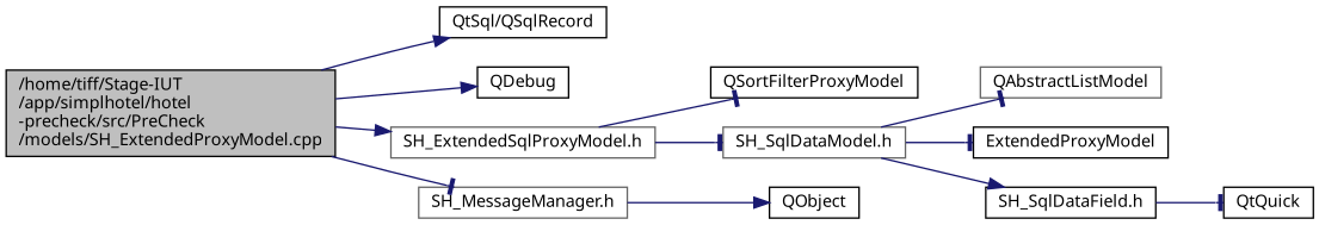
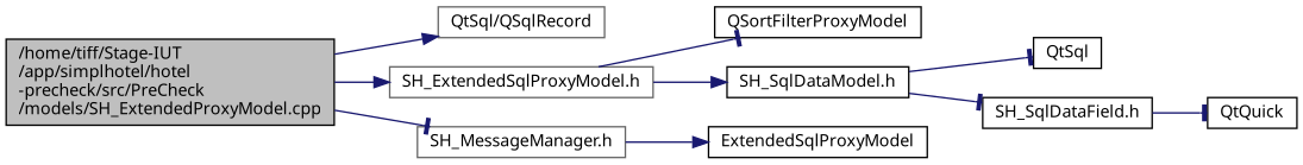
  digraph {
    rankdir=LR
    node [color=black fontname=Verdana fontsize=11 shape=record]
    edge [arrowhead=tee color=midnightblue fontname=Verdana fontsize=11 labelfontname=Verdana labelfontsize=11 style=solid]
    n1 [fillcolor=grey75 fontcolor=black height=0.2 label="/home/tiff/Stage-IUT\l/app/simplhotel/hotel\l-precheck/src/PreCheck\l/models/SH_ExtendedProxyModel.cpp" style=filled width=0.4]
-   n2 [height=0.2 label="QtSql/QSqlRecord" width=0.4]
-   n3 [height=0.2 label=QDebug width=0.4]
+   n2 [color=gray40 height=0.2 label="QtSql/QSqlRecord" width=0.4]
    n4 [color=gray40 height=0.2 label="SH_ExtendedSqlProxyModel.h" width=0.4]
    n5 [color=gray40 height=0.2 label="SH_MessageManager.h" width=0.4]
    n6 [height=0.2 label=QSortFilterProxyModel width=0.4]
-   n7 [color=gray40 height=0.2 label="SH_SqlDataModel.h" width=0.4]
-   n8 [height=0.2 label=QObject width=0.4]
-   n9 [color=gray40 height=0.2 label=QAbstractListModel width=0.4]
-   n10 [height=0.2 label=ExtendedProxyModel width=0.4]
+   n7 [height=0.2 label="SH_SqlDataModel.h" width=0.4]
+   n8 [height=0.2 label=ExtendedSqlProxyModel width=0.4]
+   n10 [height=0.2 label=QtSql width=0.4]
    n11 [height=0.2 label="SH_SqlDataField.h" width=0.4]
    n12 [height=0.2 label=QtQuick width=0.4]
    n1 -> n2 [arrowhead=normal]
-   n1 -> n3 [arrowhead=normal]
    n1 -> n4 [arrowhead=normal]
    n1 -> n5
    n4 -> n6
-   n4 -> n7
+   n4 -> n7 [arrowhead=normal]
    n5 -> n8 [arrowhead=normal]
-   n7 -> n9
    n7 -> n10
-   n7 -> n11 [arrowhead=normal]
+   n7 -> n11
    n11 -> n12
  }
